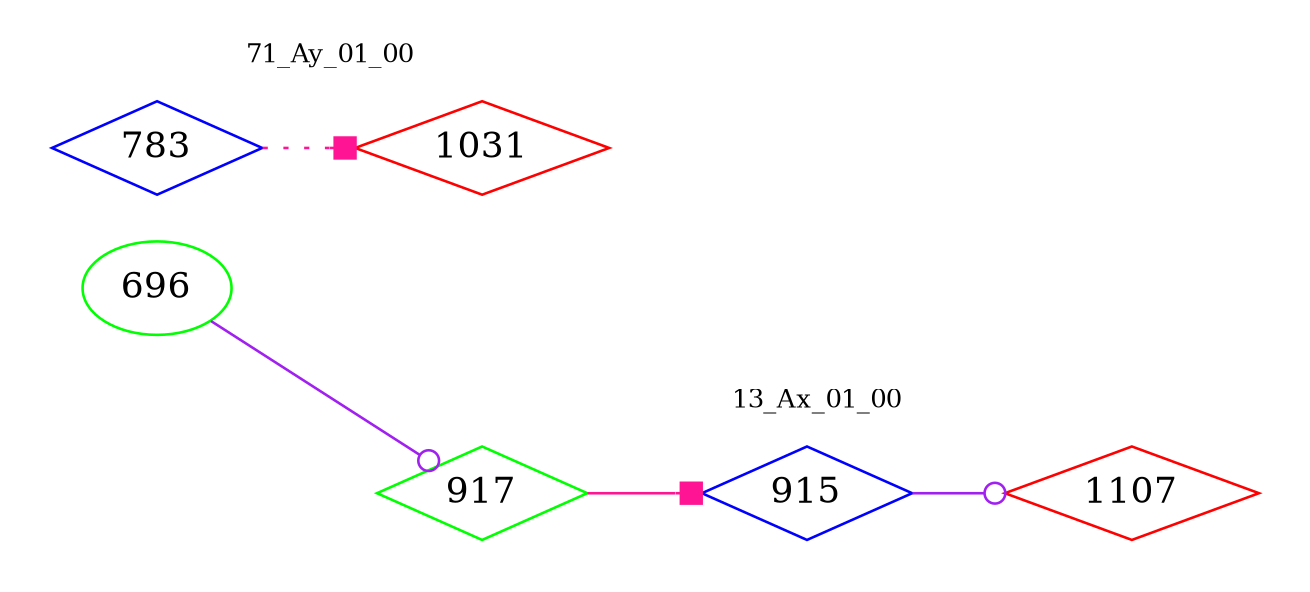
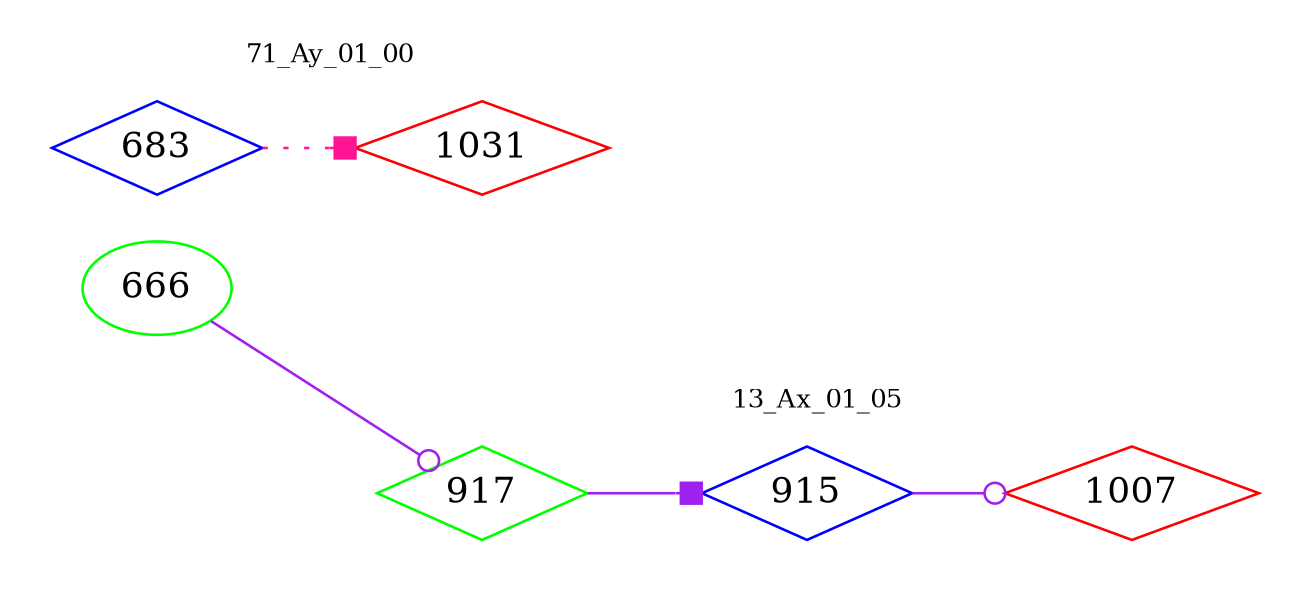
  digraph {
    rankdir=LR
    node [color=green shape=diamond]
    edge [arrowhead=odot color=purple style=solid]
-   n1 [label=696 shape=ellipse]
-   n2 [color=blue label=783]
+   n1 [label=666 shape=ellipse]
+   n2 [color=blue label=683]
    n3 [color=red label=1031]
    n4 [label=917]
    n5 [color=blue label=915]
-   n6 [color=red label=1107]
+   n6 [color=red label=1007]
    subgraph cluster_1 {
      color=white
      fontsize=10
      label="71_Ay_01_00"
      n1
      n2
      n3
    }
    subgraph cluster_2 {
      color=white
      fontsize=10
-     label="13_Ax_01_00"
+     label="13_Ax_01_05"
      n4
      n5
      n6
    }
    n1 -> n4
    n2 -> n3 [arrowhead=box color=deeppink style=dotted]
-   n4 -> n5 [arrowhead=box color=deeppink]
+   n4 -> n5 [arrowhead=box]
    n5 -> n6
  }
